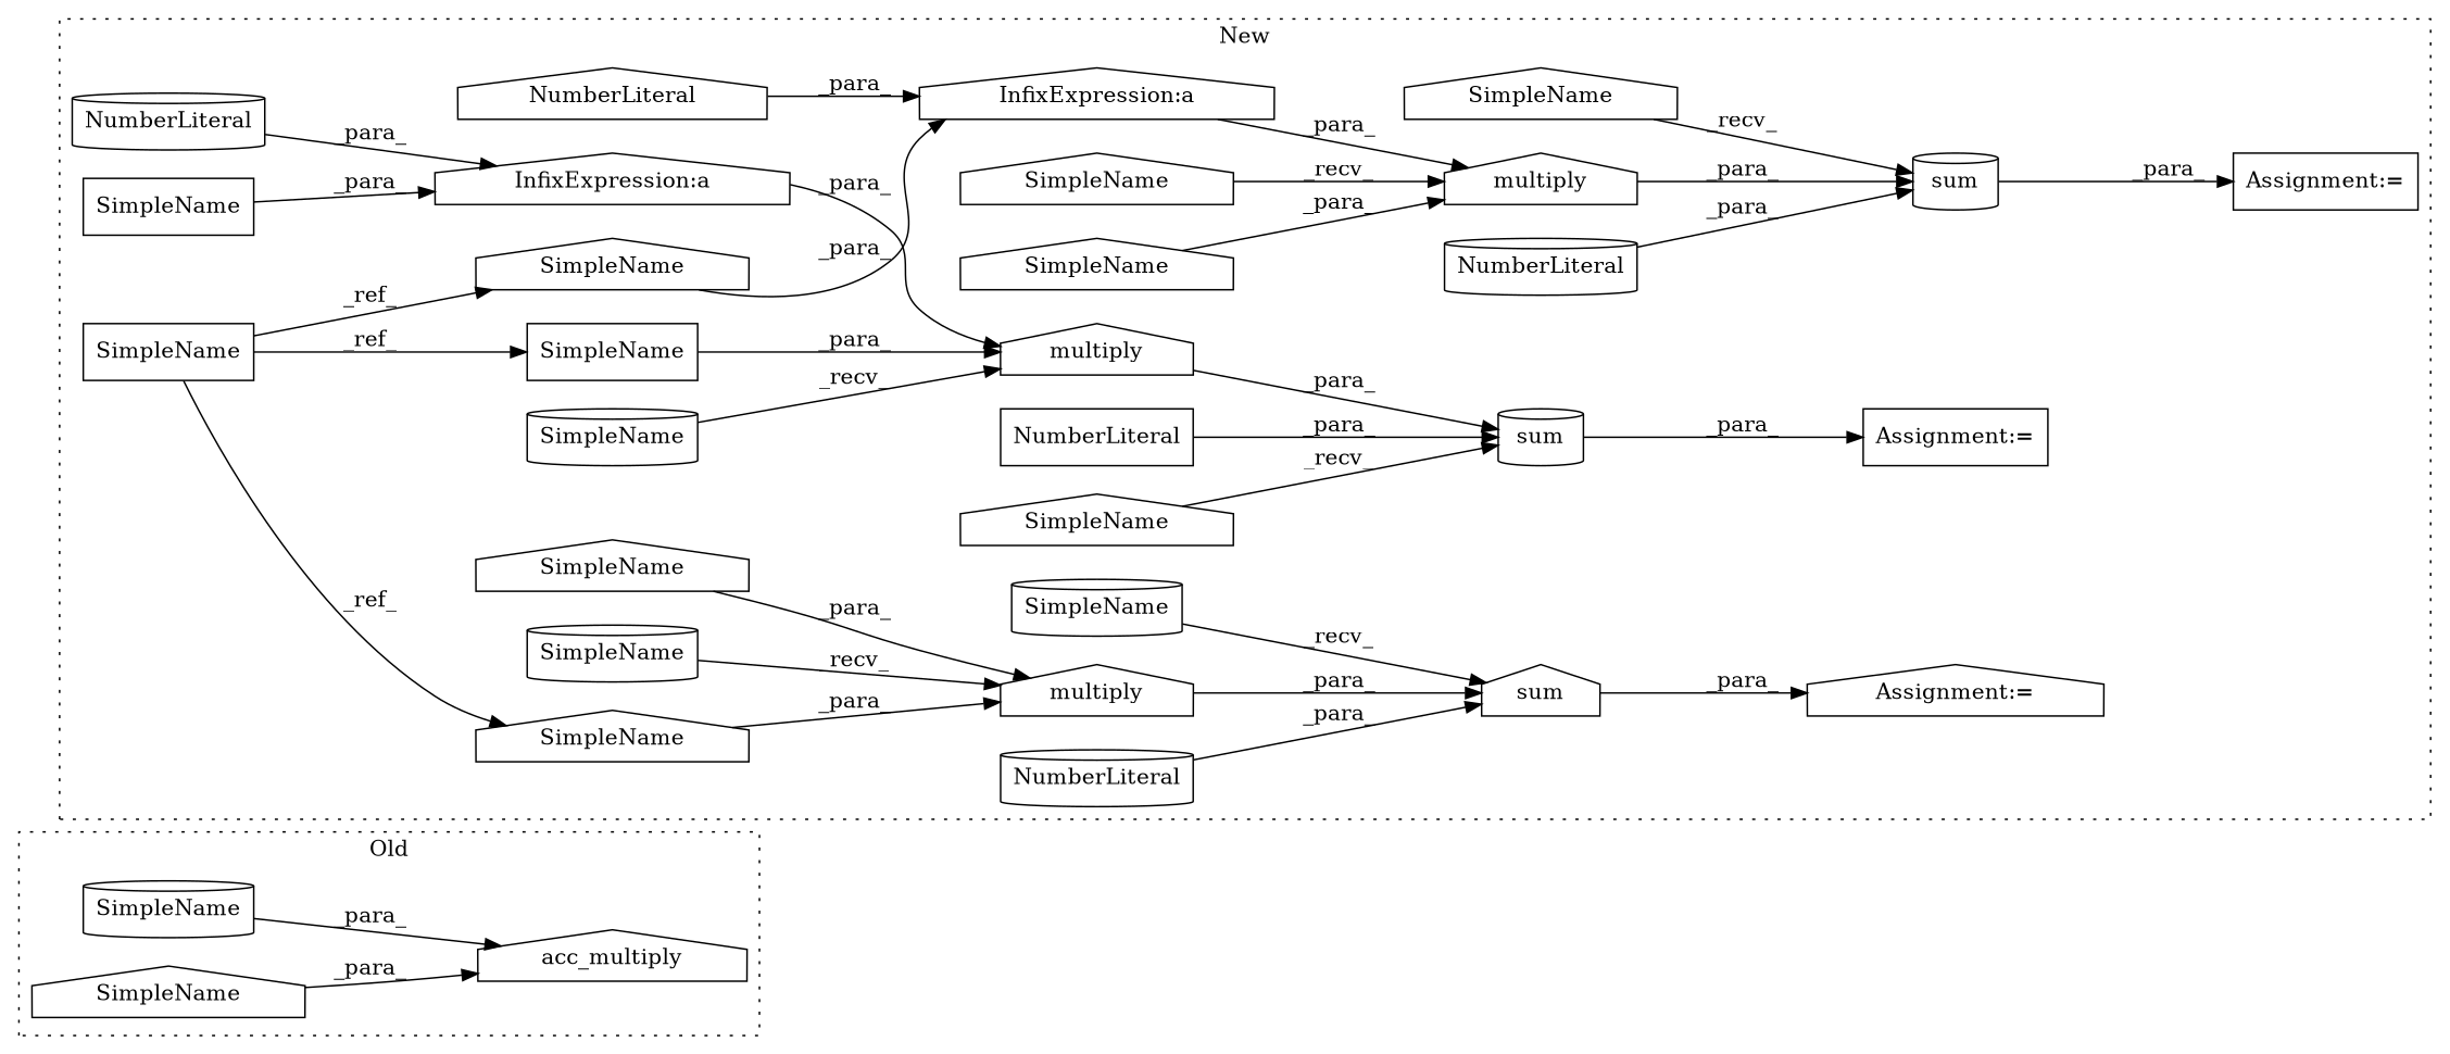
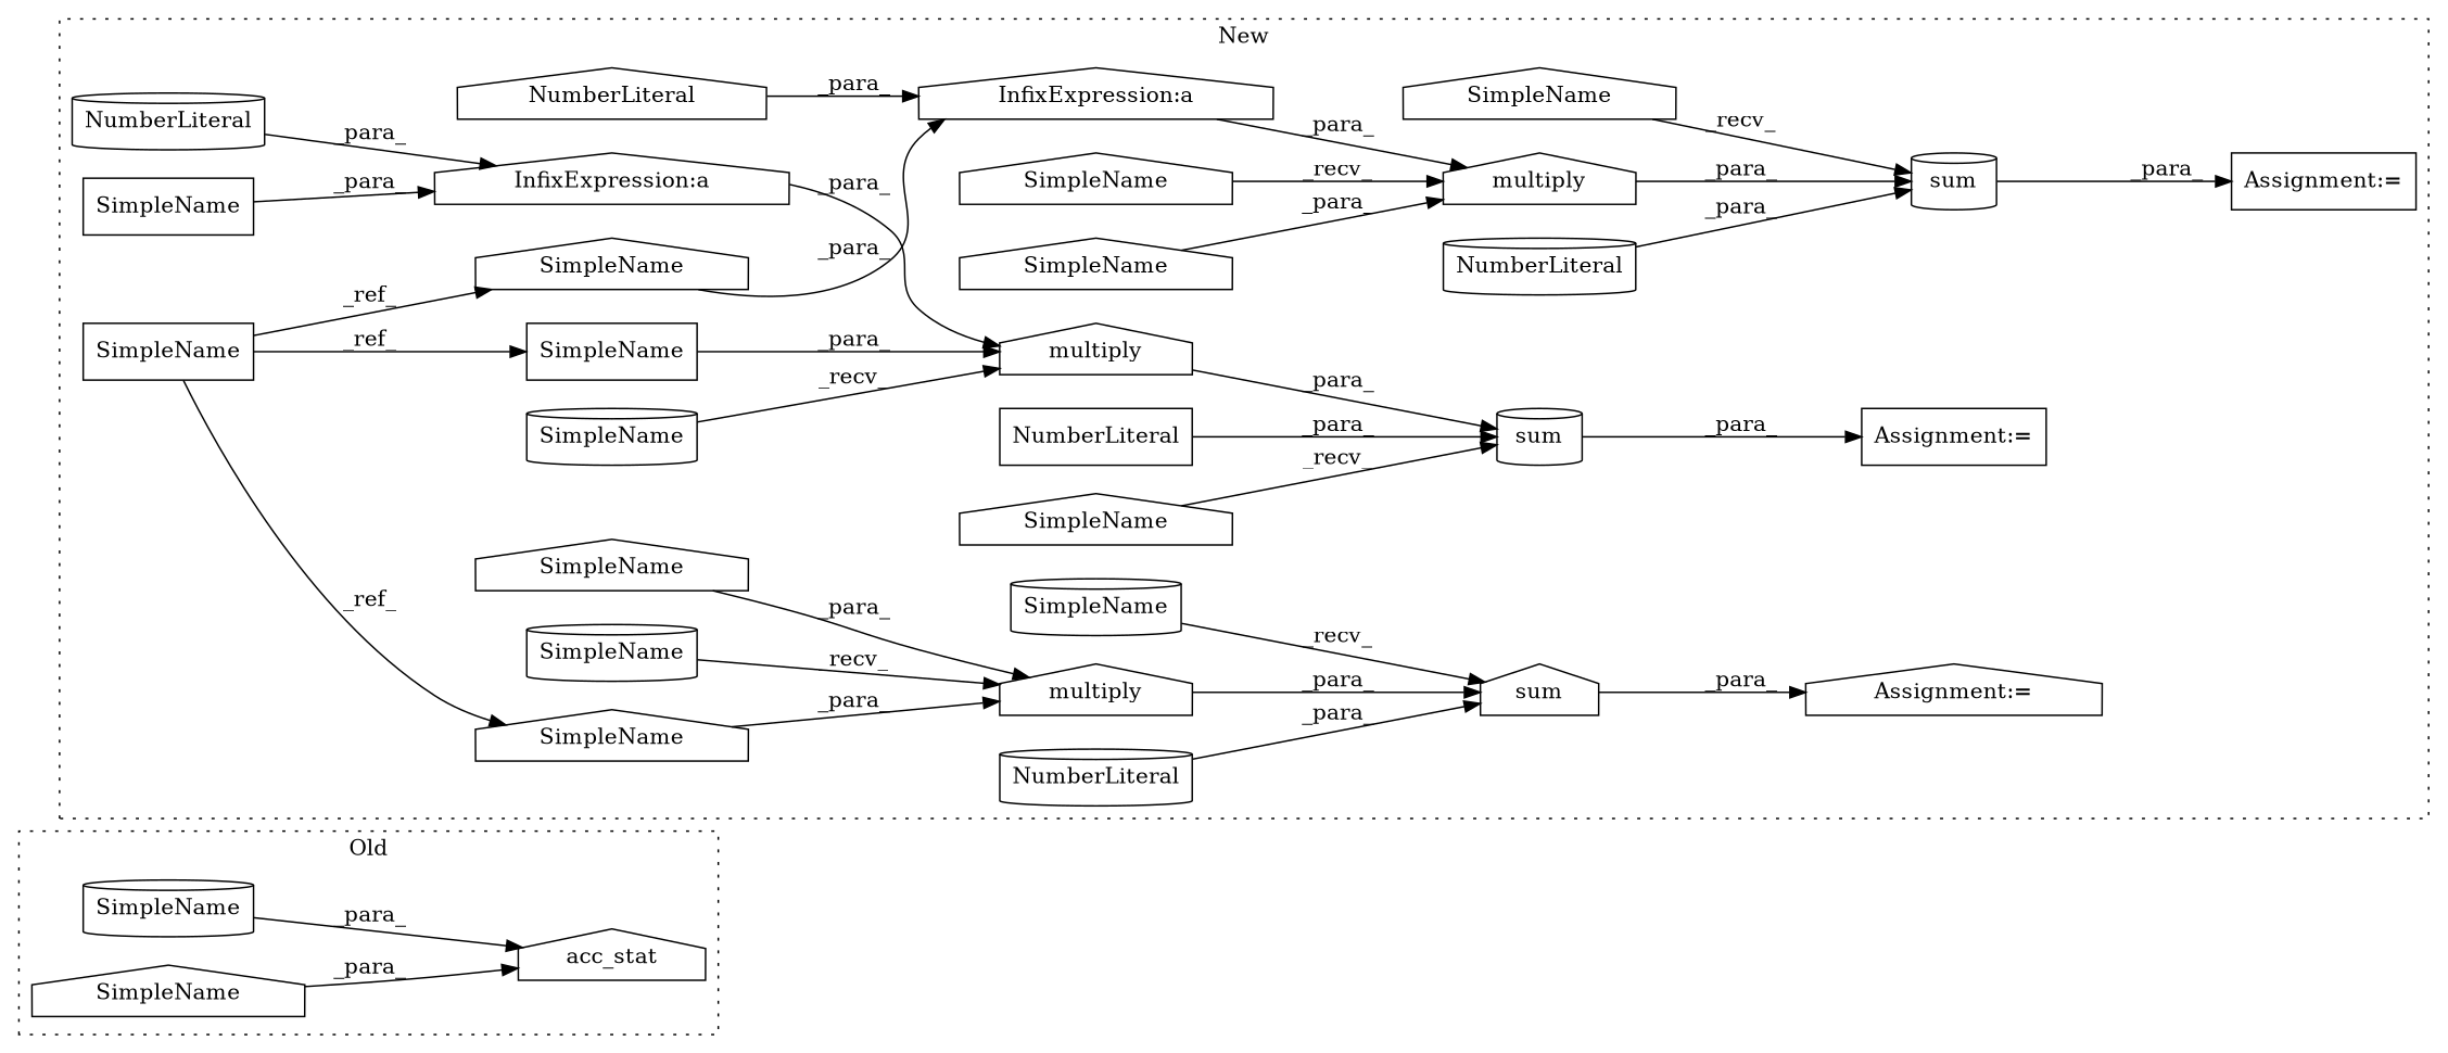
  digraph {
    rankdir=LR
    node [a=42 l=1 shape=house]
-   n1 [a=32 l="9,1" label=acc_multiply s="2176,2208"]
+   n1 [a=32 l="9,1" label=acc_stat s="2176,2208"]
    n2 [l=8 label=SimpleName s=2185 shape=cylinder]
    n3 [l=14 label=SimpleName s=2194]
    n4 [a=32 l="9,1" label=multiply s="2663,2699"]
    n5 [a=27 l=3 label="InfixExpression:a" s=2673]
    n6 [a=34 label=NumberLiteral s=2672 shape=cylinder]
    n7 [a=32 l="4,1" label=sum s="2653,2708" shape=cylinder]
    n8 [a=32 l="4,1" label=sum s="2258,2313" shape=cylinder]
    n9 [a=27 l=3 label="InfixExpression:a" s=2287]
    n10 [a=34 label=NumberLiteral s=2286]
    n11 [l=14 label=SimpleName s=2191 shape=box]
    n12 [a=32 l="4,1" label=sum s="2329,2380"]
    n13 [a=32 l="9,1" label=multiply s="2268,2304"]
    n14 [a=32 l="9,1" label=multiply s="2339,2371"]
    n15 [a=7 label="Assignment:=" s=2322]
    n16 [a=7 label="Assignment:=" s=2251 shape=box]
    n17 [a=7 label="Assignment:=" s=2646 shape=box]
    n18 [a=34 label=NumberLiteral s=2701 shape=box]
    n19 [a=34 label=NumberLiteral s=2373 shape=cylinder]
    n20 [a=34 label=NumberLiteral s=2306 shape=cylinder]
    n21 [l=14 label=SimpleName s=2290]
    n22 [l=14 label=SimpleName s=2685 shape=box]
    n23 [l=14 label=SimpleName s=2357]
    n24 [l=5 label=SimpleName s=2333 shape=cylinder]
    n25 [l=5 label=SimpleName s=2647]
    n26 [l=5 label=SimpleName s=2252]
    n27 [l=5 label=SimpleName s=2262]
    n28 [l=5 label=SimpleName s=2657 shape=cylinder]
    n29 [l=5 label=SimpleName s=2323 shape=cylinder]
    n30 [l=8 label=SimpleName s=2277]
    n31 [l=8 label=SimpleName s=2348]
    n32 [l=8 label=SimpleName s=2676 shape=box]
    subgraph cluster_1 {
      label=Old
      style=dotted
      n1
      n2
      n3
    }
    subgraph cluster_2 {
      label=New
      style=dotted
      n4
      n5
      n6
      n7
      n8
      n9
      n10
      n11
      n12
      n13
      n14
      n15
      n16
      n17
      n18
      n19
      n20
      n21
      n22
      n23
      n24
      n25
      n26
      n27
      n28
      n29
      n30
      n31
      n32
    }
    n2 -> n1 [label=_para_]
    n3 -> n1 [label=_para_]
    n4 -> n7 [label=_para_]
    n5 -> n4 [label=_para_]
    n6 -> n5 [label=_para_]
    n7 -> n17 [label=_para_]
    n8 -> n16 [label=_para_]
    n9 -> n13 [label=_para_]
    n10 -> n9 [label=_para_]
    n11 -> n21 [label=_ref_]
    n11 -> n22 [label=_ref_]
    n11 -> n23 [label=_ref_]
    n12 -> n15 [label=_para_]
    n13 -> n8 [label=_para_]
    n14 -> n12 [label=_para_]
    n18 -> n7 [label=_para_]
    n19 -> n12 [label=_para_]
    n20 -> n8 [label=_para_]
    n21 -> n9 [label=_para_]
    n22 -> n4 [label=_para_]
    n23 -> n14 [label=_para_]
    n24 -> n14 [label=_recv_]
    n25 -> n7 [label=_recv_]
    n26 -> n8 [label=_recv_]
    n27 -> n13 [label=_recv_]
    n28 -> n4 [label=_recv_]
    n29 -> n12 [label=_recv_]
    n30 -> n13 [label=_para_]
    n31 -> n14 [label=_para_]
    n32 -> n5 [label=_para_]
  }
